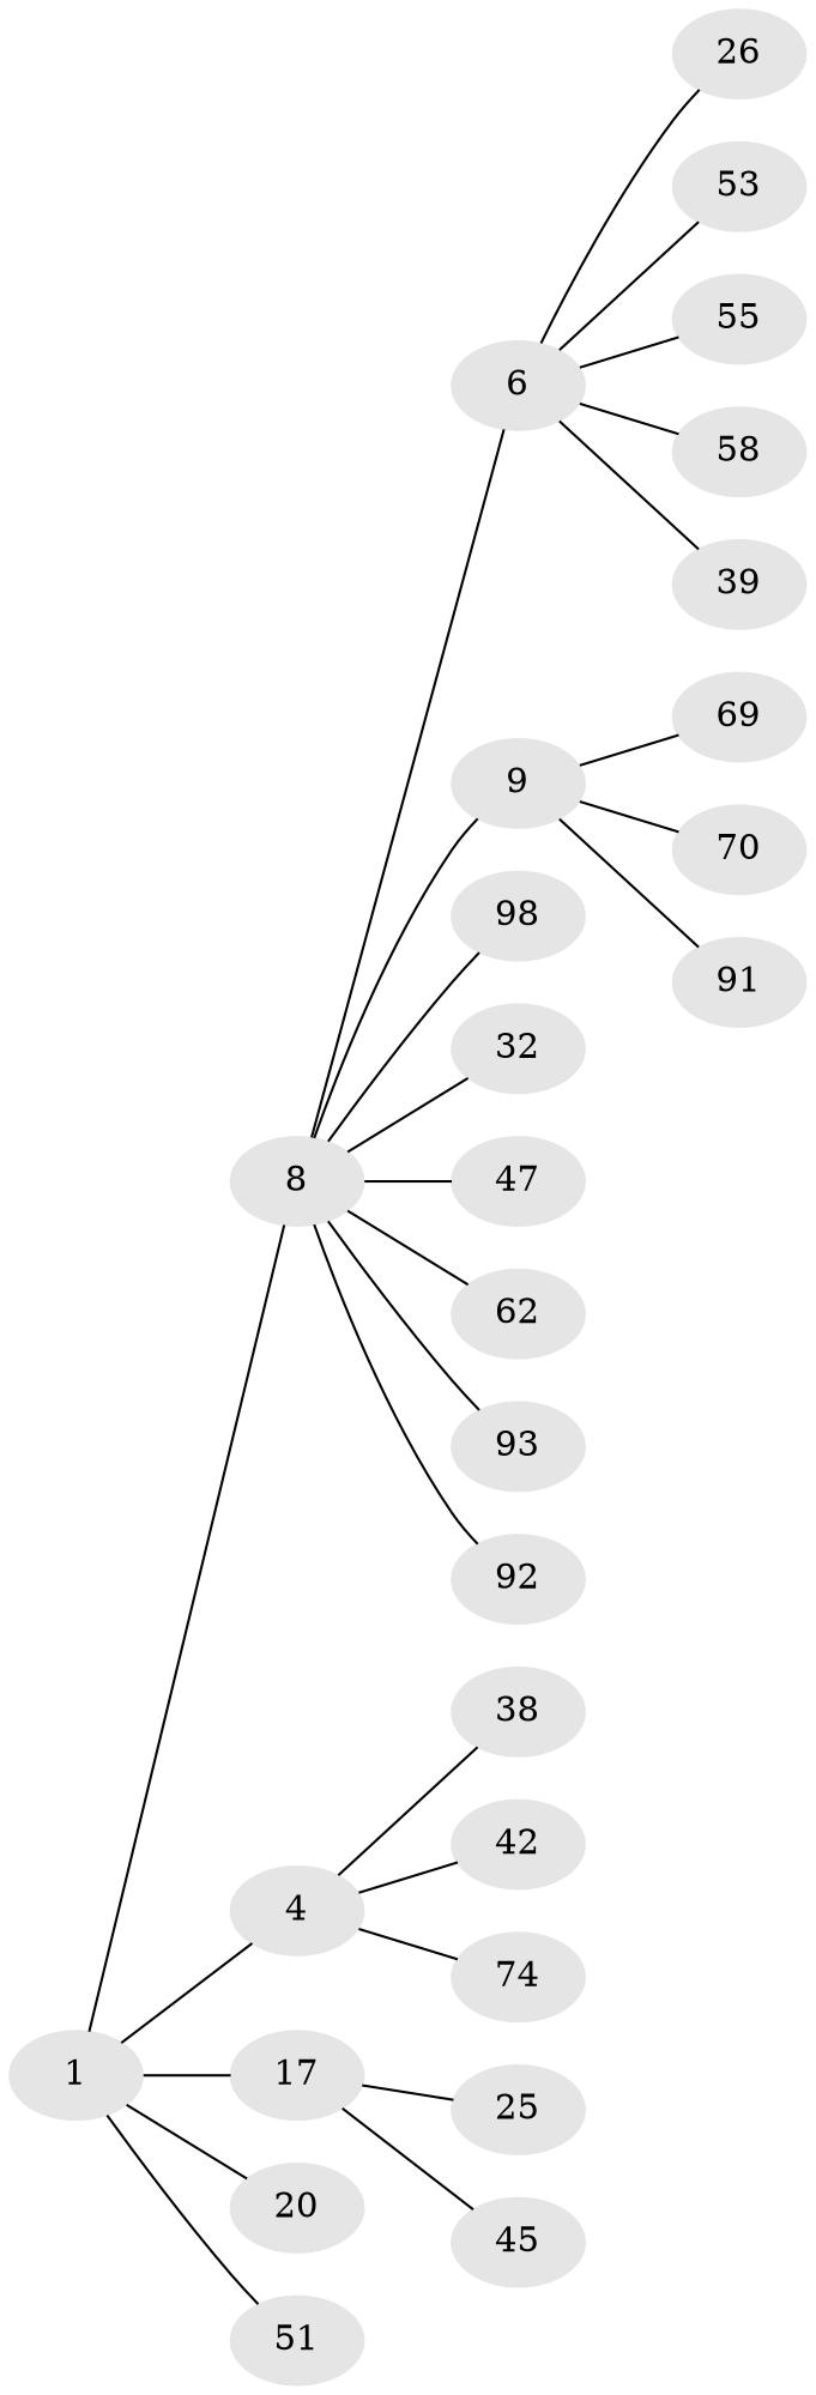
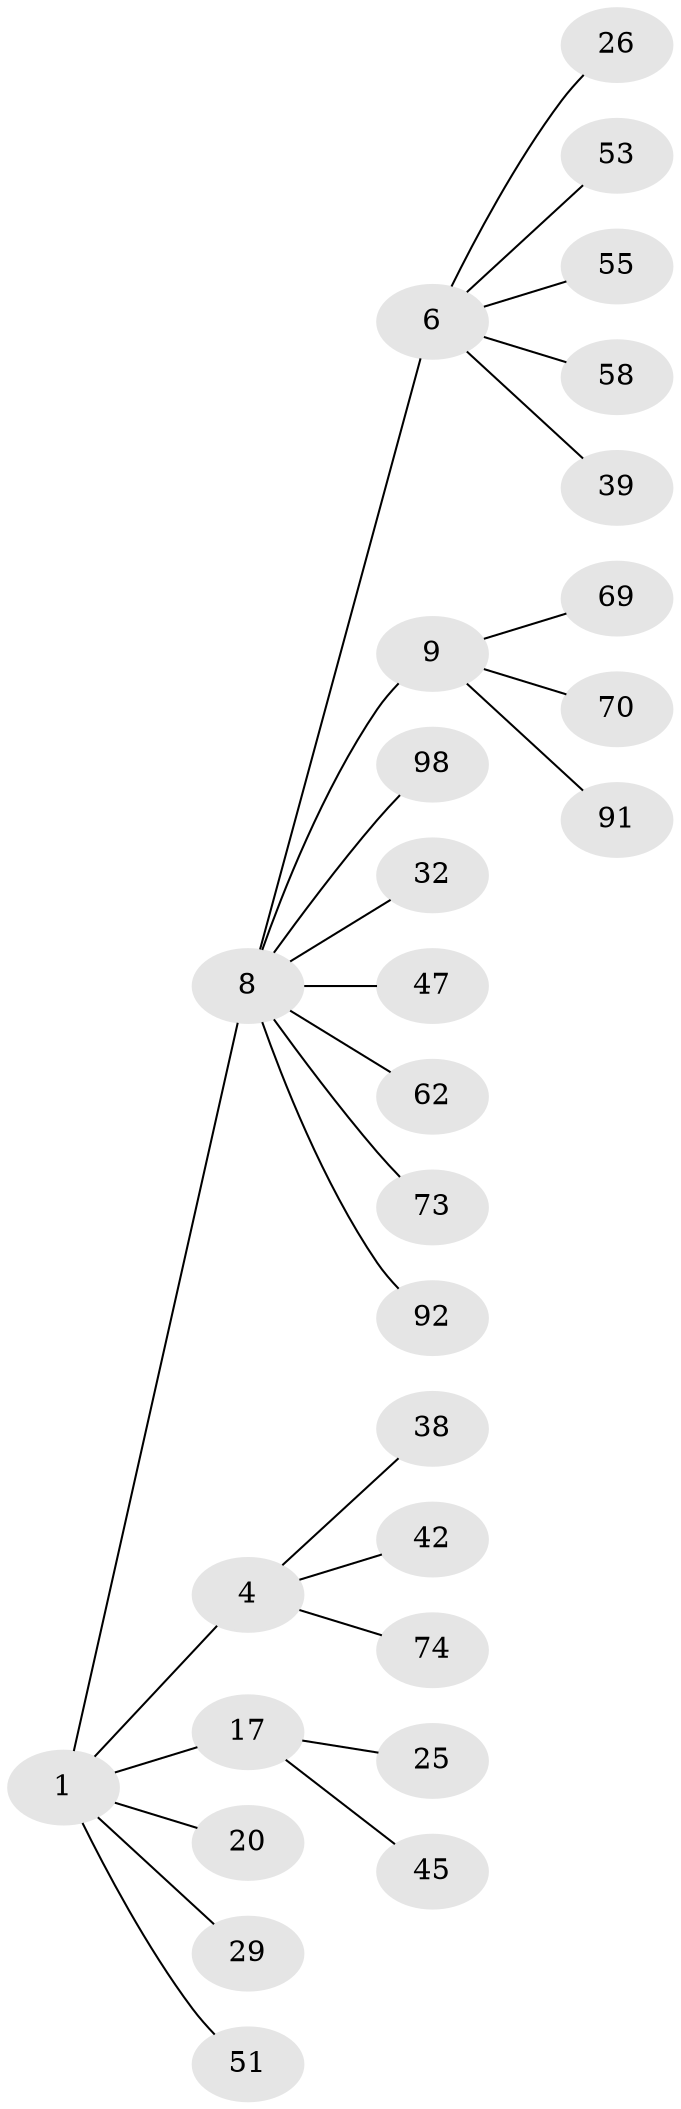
  graph {
    rankdir=LR
    node [color=gray90 style=filled]
    1 [super="+2+5+14+18+12"]
    n2 [label=8 super="+7+13+8+11"]
    4 [super="+27+88+30+15+54"]
    17 [super="+34+72"]
    20 [super="+83"]
+   29 [super="+41"]
    51 [super="+56"]
    6 [super="+75+16+35+19"]
    9 [super="+24+10"]
    n10 [label=98]
    32 [super="+86"]
    47 [super="+79+94"]
    62
-   73 [label=93]
+   73
    92
    38 [super="+63"]
    42
    74
    26 [super="+87"]
    53 [super="+64"]
    55
    58 [super="+68"]
    n23 [label=39 super="+85"]
    25
    45 [super="+60"]
    69 [super="+90"]
    70
    91
    1 -- n2
    1 -- 4
    1 -- 17
    1 -- 20
+   1 -- 29
    1 -- 51
    n2 -- 6
    n2 -- 9
    n2 -- n10
    n2 -- 32
    n2 -- 47
    n2 -- 62
    n2 -- 73
    n2 -- 92
    4 -- 38
    4 -- 42
    4 -- 74
    17 -- 25
    17 -- 45
    6 -- 26
    6 -- 53
    6 -- 55
    6 -- 58
    6 -- n23
    9 -- 69
    9 -- 70
    9 -- 91
  }
